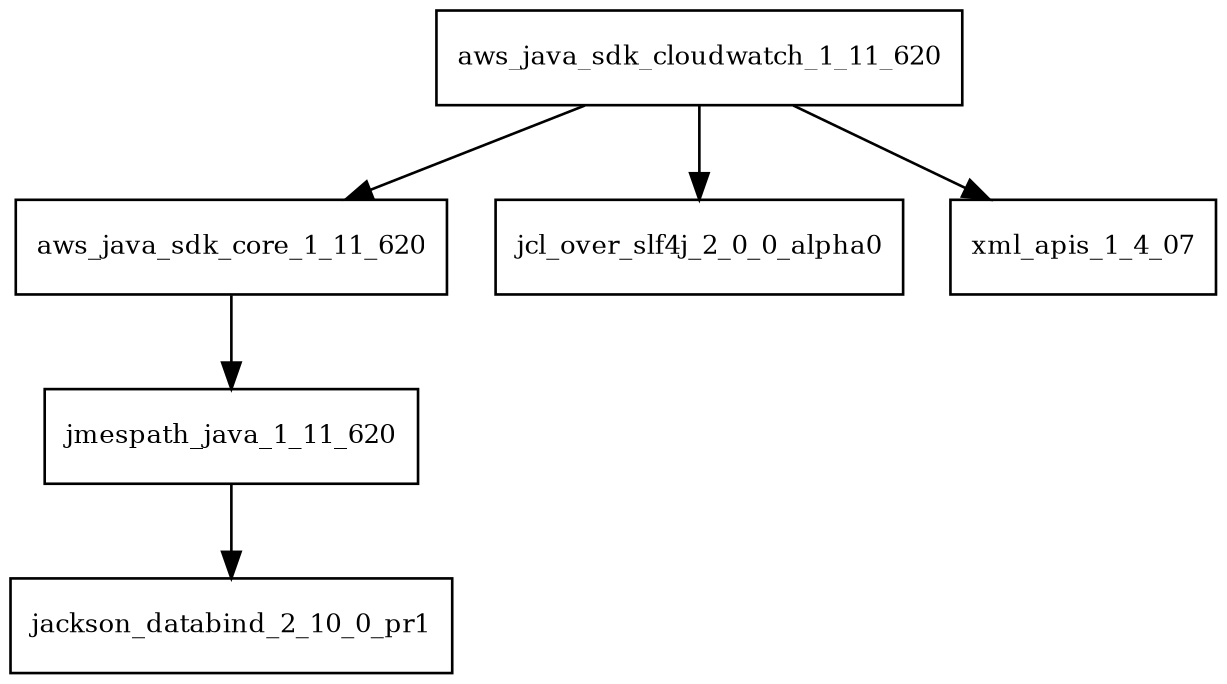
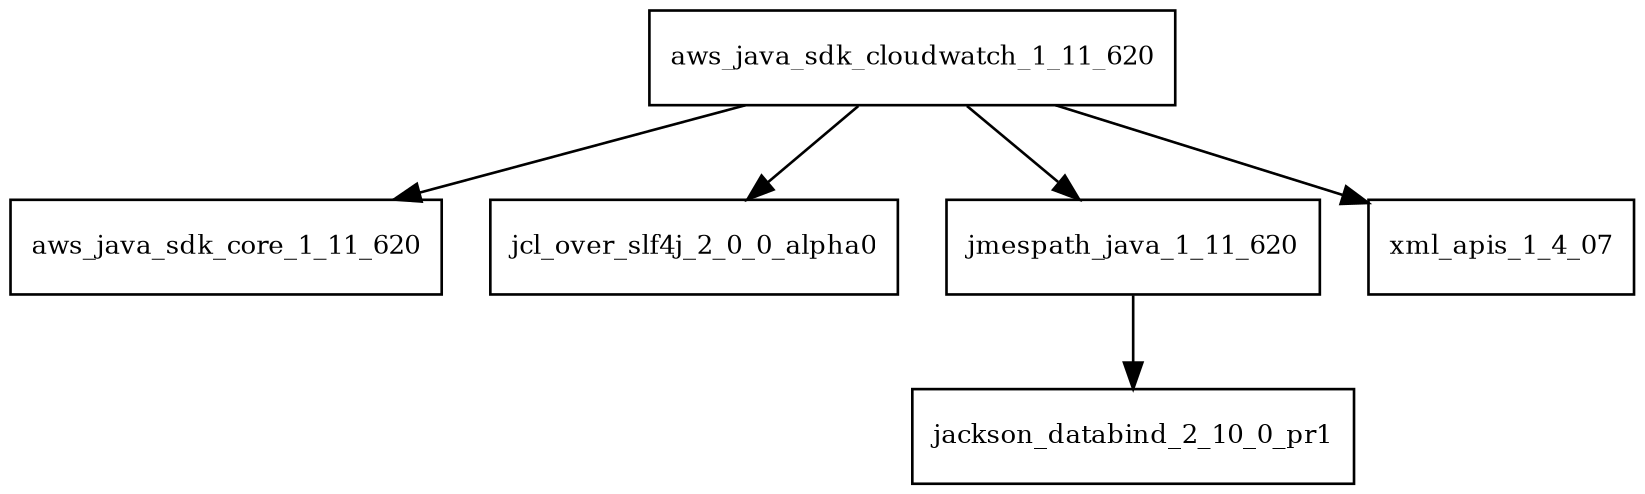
  digraph {
    node [fontsize=10.0 shape=box]
    aws_java_sdk_cloudwatch_1_11_620
    aws_java_sdk_core_1_11_620
    jcl_over_slf4j_2_0_0_alpha0
    jmespath_java_1_11_620
    n5 [label=xml_apis_1_4_07]
    jackson_databind_2_10_0_pr1
    aws_java_sdk_cloudwatch_1_11_620 -> aws_java_sdk_core_1_11_620
    aws_java_sdk_cloudwatch_1_11_620 -> jcl_over_slf4j_2_0_0_alpha0
-   aws_java_sdk_core_1_11_620 -> jmespath_java_1_11_620
+   aws_java_sdk_cloudwatch_1_11_620 -> jmespath_java_1_11_620
    aws_java_sdk_cloudwatch_1_11_620 -> n5
    jmespath_java_1_11_620 -> jackson_databind_2_10_0_pr1
  }
